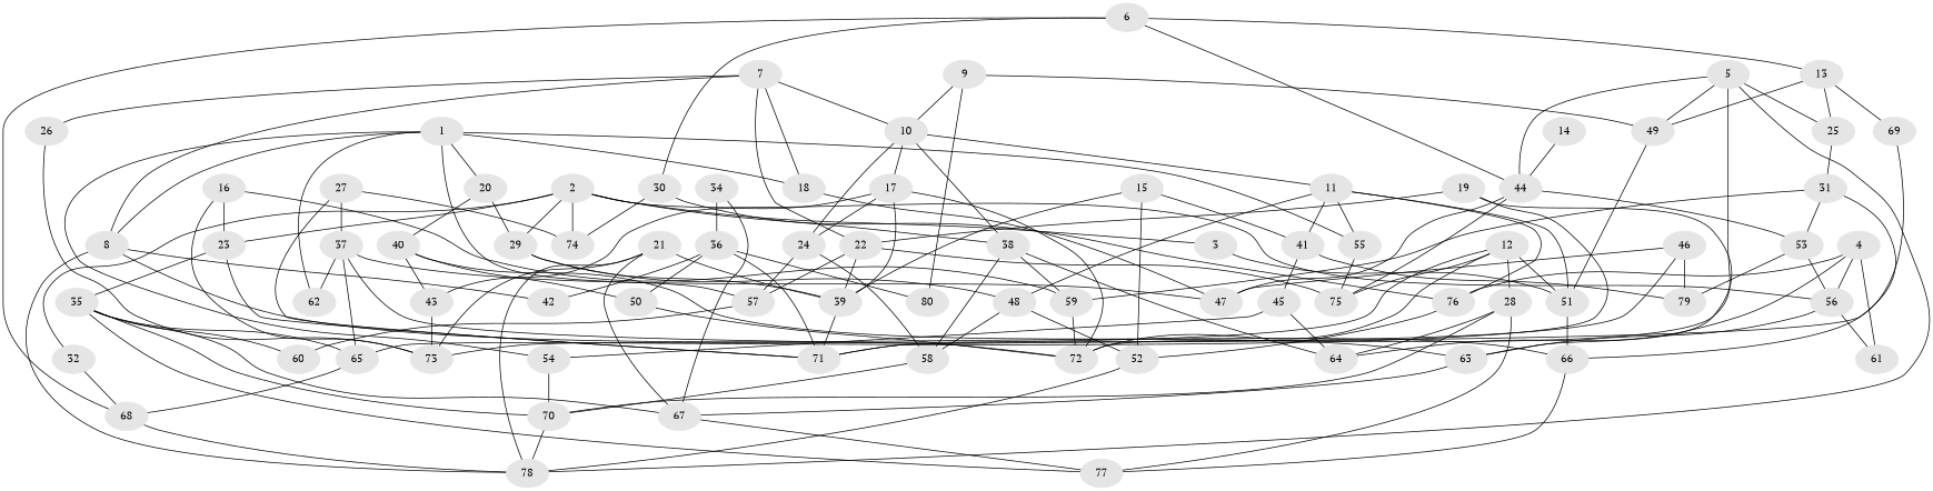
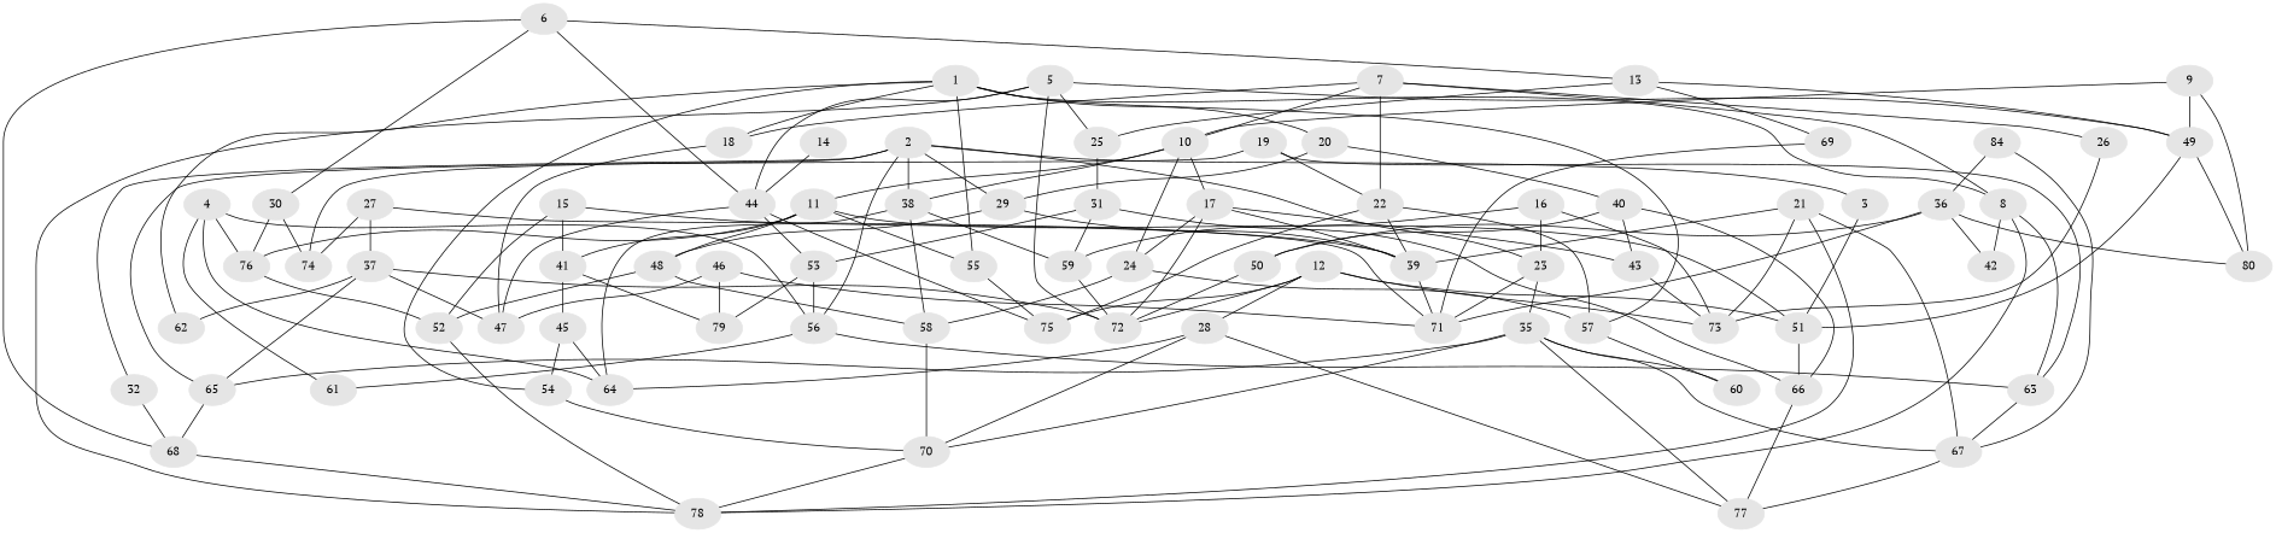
  graph {
    fontname="PT Serif"
    node [color=gray90 fontname="PT Serif" style=filled]
    edge [fontname="PT Serif"]
    1
    8
    18
    20
    54
    55
    57
    62
    78
    42
    63
    47
    29
    40
    70
    75
    60
    2
    3
    23
    32
    38
    56
    74
    51
    35
    71
    48
    39
    68
    64
    59
    58
    61
    66
    4
    76
    52
    5
    25
    44
    49
    72
    31
    53
    80
    6
    13
    30
    69
    7
    10
    22
    26
    11
    17
    24
    73
    67
    9
    41
    43
    45
    79
    12
    28
    77
    14
    15
    16
    19
    65
    50
    21
    27
    37
-   34
+   34 [label=84]
    36
    46
    1 -- 8
    1 -- 18
    1 -- 20
    1 -- 54
    1 -- 55
    1 -- 57
    1 -- 62
    8 -- 78
    8 -- 42
    8 -- 63
    18 -- 47
    20 -- 29
    20 -- 40
    54 -- 70
    55 -- 75
    57 -- 60
    63 -- 67
    29 -- 48
    29 -- 39
    40 -- 66
    40 -- 43
    40 -- 50
    70 -- 78
    2 -- 29
    2 -- 3
    2 -- 23
    2 -- 32
    2 -- 38
    2 -- 56
    2 -- 74
    3 -- 51
    23 -- 35
    23 -- 71
    32 -- 68
    38 -- 64
    38 -- 59
    38 -- 58
    56 -- 63
    56 -- 61
    51 -- 66
    35 -- 70
    35 -- 60
    35 -- 67
    35 -- 77
    35 -- 65
    48 -- 58
    48 -- 52
    39 -- 71
    68 -- 78
    59 -- 72
    58 -- 70
    66 -- 77
    4 -- 56
    4 -- 64
    4 -- 61
    4 -- 76
    76 -- 52
    52 -- 78
    5 -- 78
    5 -- 25
    5 -- 44
    5 -- 49
    5 -- 72
    25 -- 31
    44 -- 47
    44 -- 75
    44 -- 53
    49 -- 51
+   49 -- 80
    31 -- 59
    31 -- 66
    31 -- 53
    53 -- 56
    53 -- 79
    6 -- 68
    6 -- 44
    6 -- 13
    6 -- 30
    13 -- 25
    13 -- 49
    13 -- 69
    30 -- 74
    30 -- 76
    69 -- 71
    7 -- 8
    7 -- 18
    7 -- 10
    7 -- 22
    7 -- 26
    10 -- 38
    10 -- 11
    10 -- 17
    10 -- 24
    22 -- 57
    22 -- 75
    22 -- 39
    26 -- 73
    11 -- 55
    11 -- 51
    11 -- 48
    11 -- 76
    11 -- 41
    17 -- 39
    17 -- 72
    17 -- 24
    17 -- 43
    24 -- 57
    24 -- 58
    67 -- 77
    9 -- 49
    9 -- 80
    9 -- 10
    41 -- 45
    41 -- 79
    43 -- 73
    45 -- 54
    45 -- 64
    12 -- 75
    12 -- 51
    12 -- 72
    12 -- 73
    12 -- 28
    28 -- 70
    28 -- 64
    28 -- 77
    14 -- 44
    15 -- 39
    15 -- 52
    15 -- 41
    16 -- 23
    16 -- 59
    16 -- 73
    19 -- 63
    19 -- 22
    19 -- 65
    65 -- 68
    50 -- 72
    21 -- 78
    21 -- 39
    21 -- 73
    21 -- 67
    27 -- 74
    27 -- 71
    27 -- 37
    37 -- 62
    37 -- 47
    37 -- 72
    37 -- 65
    34 -- 67
    34 -- 36
    36 -- 42
    36 -- 71
    36 -- 80
    36 -- 50
    46 -- 47
    46 -- 71
    46 -- 79
  }
